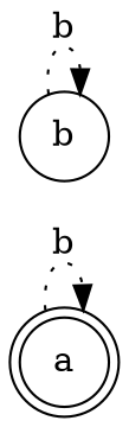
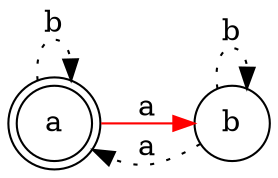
  digraph {
    rankdir=LR
    edge [color=black style=dotted]
    a [shape=doublecircle]
    b [shape=circle]
    a -> a [label=b]
+   a -> b [label=a color=red style=solid]
+   b -> a [label=a]
    b -> b [label=b]
  }
